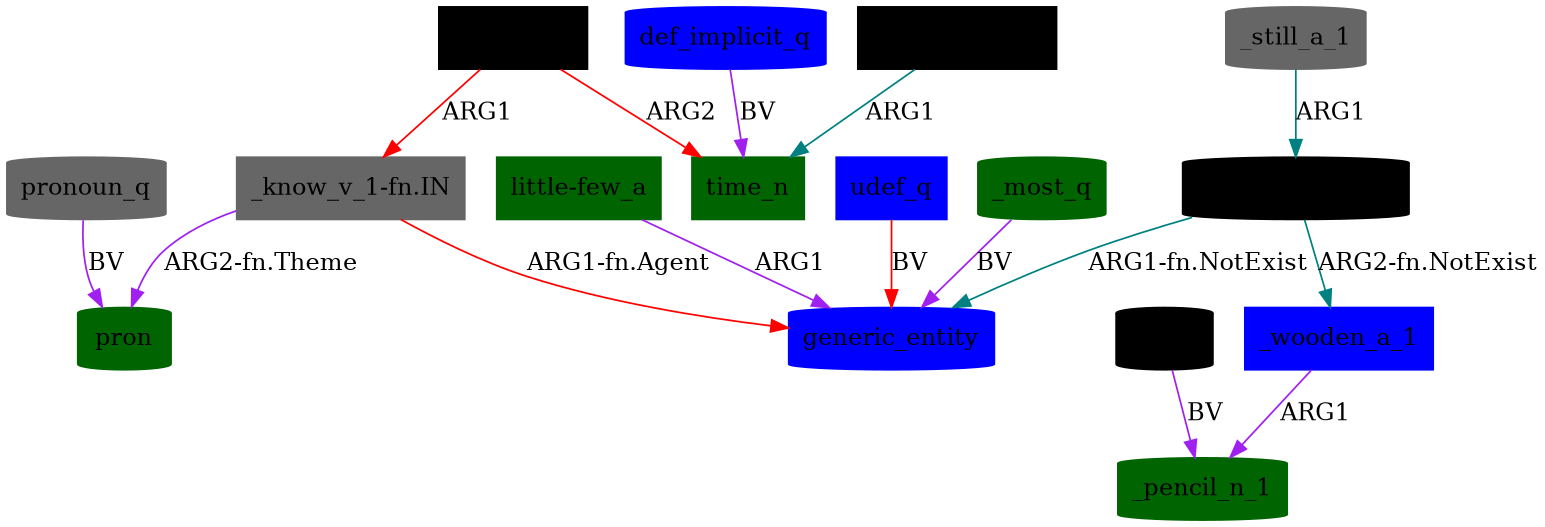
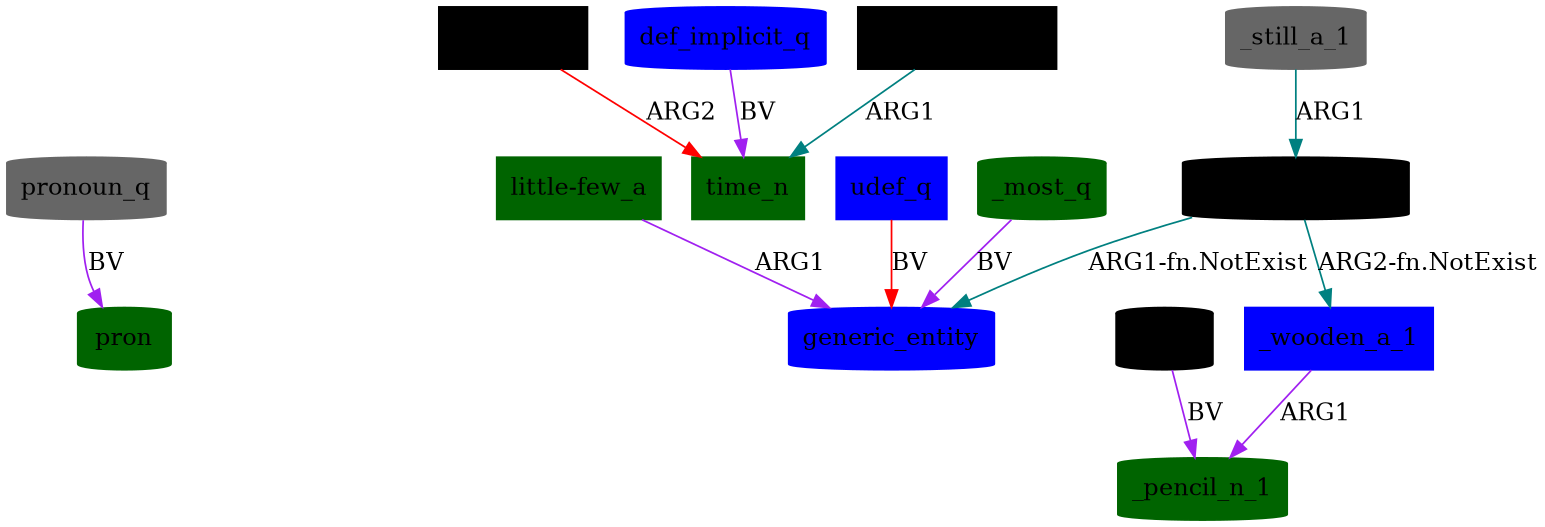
  digraph {
    node [shape=cylinder style=filled color=darkgreen]
    edge [color=purple]
    "_think_v_1-fn.IN" [color=black]
    generic_entity [color=blue]
    _wooden_a_1 [shape=box color=blue]
    _all_q [color=black]
    _pencil_n_1
    udef_q [shape=box color=blue]
    _still_a_1 [color=gray40]
    _then_p_temp [shape=box color=black]
    time_n [shape=box]
    loc_nonsp [shape=box color=black]
-   "_know_v_1-fn.IN" [shape=box color=gray40]
    pron
    _most_q
    def_implicit_q [color=blue]
    "little-few_a" [shape=box]
    pronoun_q [color=gray40]
    "_think_v_1-fn.IN" -> generic_entity [label="ARG1-fn.NotExist" color=teal]
    "_think_v_1-fn.IN" -> _wooden_a_1 [label="ARG2-fn.NotExist" color=teal]
    _wooden_a_1 -> _pencil_n_1 [label=ARG1]
    _all_q -> _pencil_n_1 [label=BV]
    udef_q -> generic_entity [label=BV color=red]
    _still_a_1 -> "_think_v_1-fn.IN" [label=ARG1 color=teal]
    _then_p_temp -> time_n [label=ARG1 color=teal]
    loc_nonsp -> time_n [label=ARG2 color=red]
-   loc_nonsp -> "_know_v_1-fn.IN" [label=ARG1 color=red]
-   "_know_v_1-fn.IN" -> generic_entity [label="ARG1-fn.Agent" color=red]
-   "_know_v_1-fn.IN" -> pron [label="ARG2-fn.Theme"]
    _most_q -> generic_entity [label=BV]
    def_implicit_q -> time_n [label=BV]
    "little-few_a" -> generic_entity [label=ARG1]
    pronoun_q -> pron [label=BV]
  }
